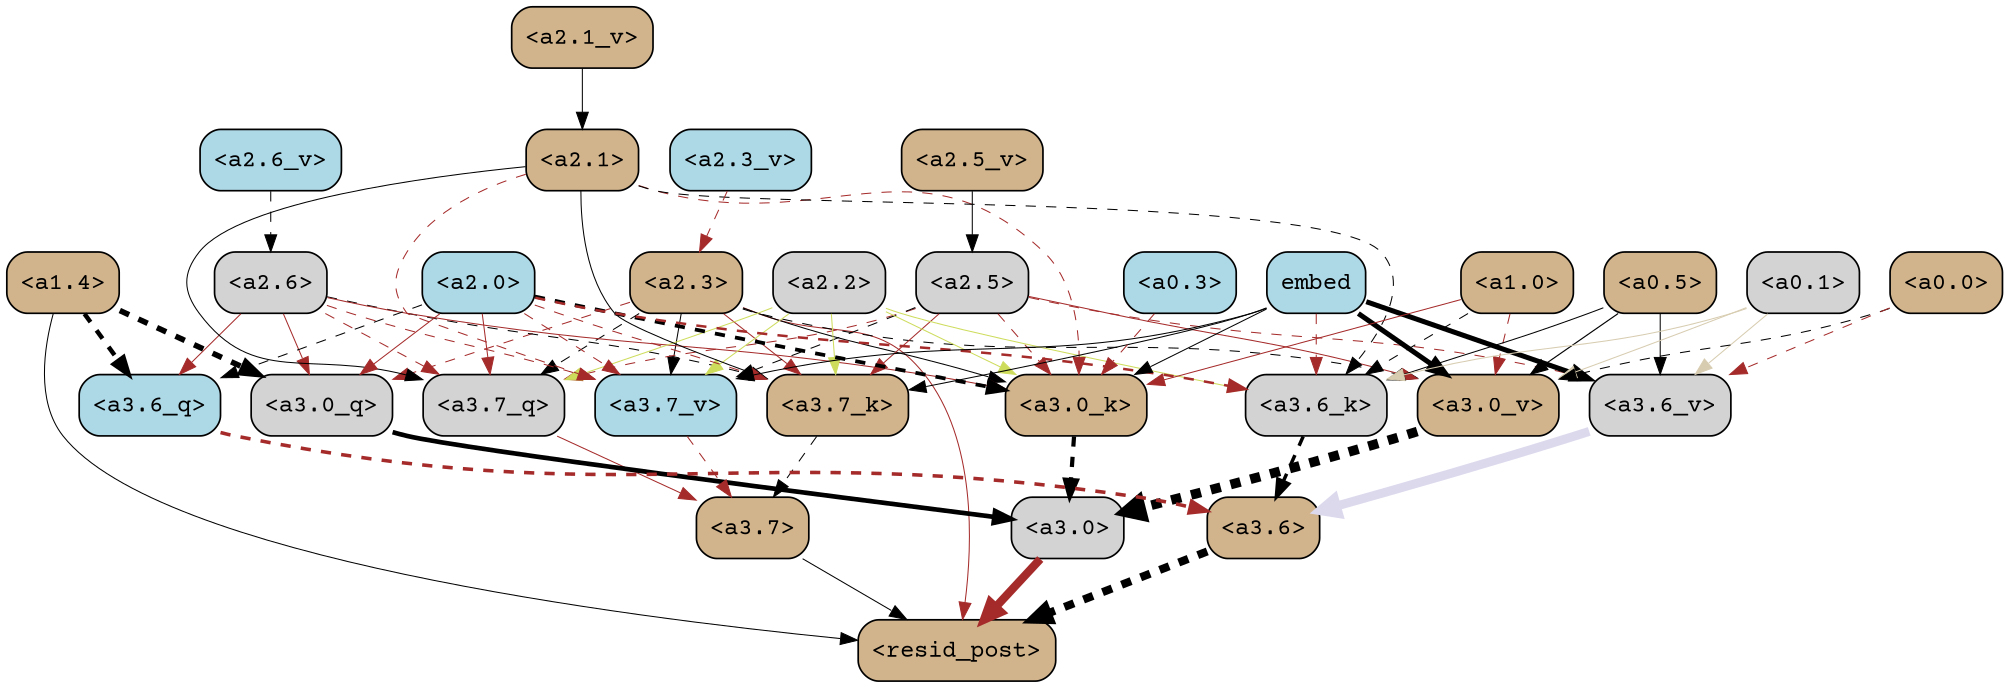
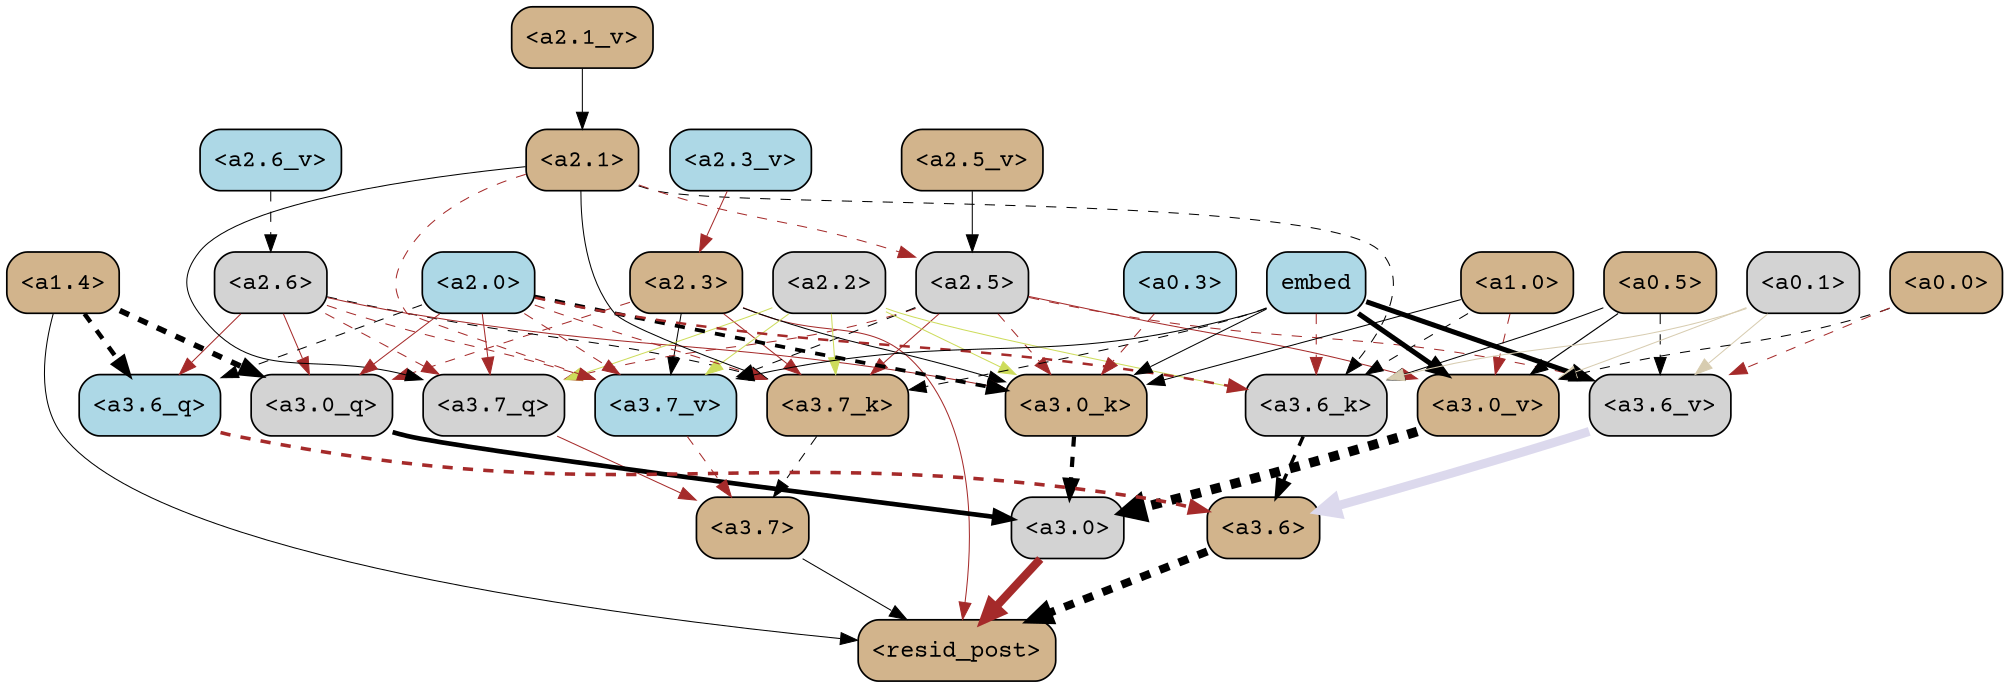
  strict digraph {
    fontname="Courier Prime"
    splines=true
    node [color=black fillcolor=tan fontname="Courier Prime" shape=box style="filled, rounded"]
    edge [color=black fontname="Courier Prime" penwidth=0.6 style=dashed]
    "<a3.7>"
    "<resid_post>"
    "<a3.6>"
    "<a3.0>" [fillcolor=lightgrey]
    "<a2.3>"
    "<a3.7_q>" [fillcolor=lightgrey]
    "<a3.0_q>" [fillcolor=lightgrey]
    "<a3.7_k>"
    "<a3.0_k>"
    "<a3.7_v>" [fillcolor=lightblue]
    "<a3.0_v>"
    "<a1.4>"
    "<a3.6_q>" [fillcolor=lightblue]
    "<a3.6_k>" [fillcolor=lightgrey]
    "<a3.6_v>" [fillcolor=lightgrey]
    "<a2.6>" [fillcolor=lightgrey]
    "<a2.5>" [fillcolor=lightgrey]
    "<a2.2>" [fillcolor=lightgrey]
    "<a2.1>"
    "<a2.0>" [fillcolor=lightblue]
    embed [fillcolor=lightblue]
    "<a1.0>"
    "<a0.5>"
    "<a0.1>" [fillcolor=lightgrey]
    "<a0.3>" [fillcolor=lightblue]
    "<a0.0>"
    "<a2.6_v>" [fillcolor=lightblue]
    "<a2.5_v>"
    "<a2.3_v>" [fillcolor=lightblue]
    "<a2.1_v>"
    "<a3.7>" -> "<resid_post>" [style=solid]
    "<a3.6>" -> "<resid_post>" [penwidth=4.751612067222595]
    "<a3.0>" -> "<resid_post>" [color=brown penwidth=4.884142994880676 style=solid]
    "<a2.3>" -> "<resid_post>" [color=brown style=solid]
-   "<a2.3>" -> "<a3.7_q>"
    "<a2.3>" -> "<a3.0_q>" [color=brown]
    "<a2.3>" -> "<a3.7_k>" [color=brown style=solid]
    "<a2.3>" -> "<a3.0_k>" [style=solid]
    "<a2.3>" -> "<a3.7_v>" [style=solid]
-   "<a2.3>" -> "<a3.0_v>"
    "<a3.7_q>" -> "<a3.7>" [color=brown style=solid]
    "<a3.0_q>" -> "<a3.0>" [penwidth=2.7421876192092896 style=solid]
    "<a3.7_k>" -> "<a3.7>"
    "<a3.0_k>" -> "<a3.0>" [penwidth=2.476402521133423]
    "<a3.7_v>" -> "<a3.7>" [color=brown]
    "<a3.0_v>" -> "<a3.0>" [penwidth=5.652270674705505]
    "<a1.4>" -> "<resid_post>" [style=solid]
    "<a1.4>" -> "<a3.0_q>" [penwidth=3.3040847778320312]
    "<a1.4>" -> "<a3.6_q>" [penwidth=2.6469622254371643]
    "<a3.6_q>" -> "<a3.6>" [color=brown penwidth=2.091020345687866]
    "<a3.6_k>" -> "<a3.6>" [penwidth=2.048597991466522]
    "<a3.6_v>" -> "<a3.6>" [color="#dcd9ed" penwidth=5.2550448179244995 style=""]
    "<a2.6>" -> "<a3.7_q>" [color=brown]
    "<a2.6>" -> "<a3.0_q>" [color=brown style=solid]
    "<a2.6>" -> "<a3.7_k>"
    "<a2.6>" -> "<a3.0_k>" [color=brown style=solid]
    "<a2.6>" -> "<a3.7_v>" [color=brown]
    "<a2.6>" -> "<a3.6_q>" [color=brown style=solid]
    "<a2.5>" -> "<a3.7_q>" [color=brown]
    "<a2.5>" -> "<a3.7_k>" [color=brown style=solid]
    "<a2.5>" -> "<a3.0_k>" [color=brown]
    "<a2.5>" -> "<a3.7_v>"
    "<a2.5>" -> "<a3.0_v>" [color=brown style=solid]
    "<a2.5>" -> "<a3.6_v>" [color=brown]
    "<a2.2>" -> "<a3.7_q>" [color="#cddc5b" style=""]
    "<a2.2>" -> "<a3.7_k>" [color="#cddc5b" style=""]
    "<a2.2>" -> "<a3.0_k>" [color="#cddc5b" style=""]
    "<a2.2>" -> "<a3.7_v>" [color="#cddc5b" style=""]
    "<a2.2>" -> "<a3.6_k>" [color="#cddc5b" style=""]
    "<a2.1>" -> "<a3.7_q>" [style=solid]
    "<a2.1>" -> "<a3.7_k>" [style=solid]
-   "<a2.1>" -> "<a3.0_k>" [color=brown]
+   "<a2.1>" -> "<a2.5>" [color=brown]
    "<a2.1>" -> "<a3.7_v>" [color=brown]
    "<a2.1>" -> "<a3.6_k>"
    "<a2.0>" -> "<a3.7_q>" [color=brown style=solid]
    "<a2.0>" -> "<a3.0_q>" [color=brown style=solid]
    "<a2.0>" -> "<a3.7_k>" [color=brown]
    "<a2.0>" -> "<a3.0_k>" [penwidth=2.2137351036071777]
    "<a2.0>" -> "<a3.7_v>" [color=brown]
    "<a2.0>" -> "<a3.6_q>"
    "<a2.0>" -> "<a3.6_k>" [color=brown penwidth=1.4757367372512817]
-   embed -> "<a3.7_k>" [style=solid]
+   embed -> "<a3.7_k>"
    embed -> "<a3.0_k>" [style=solid]
    embed -> "<a3.7_v>" [style=solid]
    embed -> "<a3.0_v>" [penwidth=2.972973108291626 style=solid]
    embed -> "<a3.6_k>" [color=brown]
    embed -> "<a3.6_v>" [penwidth=2.9582033157348633 style=solid]
-   "<a1.0>" -> "<a3.0_k>" [color=brown style=solid]
+   "<a1.0>" -> "<a3.0_k>" [style=solid]
    "<a1.0>" -> "<a3.0_v>" [color=brown]
    "<a1.0>" -> "<a3.6_k>"
    "<a0.5>" -> "<a3.0_v>" [penwidth=0.6790935099124908 style=solid]
    "<a0.5>" -> "<a3.6_k>" [style=solid]
-   "<a0.5>" -> "<a3.6_v>" [style=solid]
+   "<a0.5>" -> "<a3.6_v>"
    "<a0.1>" -> "<a3.0_v>" [color="#d7ccb0" style=""]
    "<a0.1>" -> "<a3.6_k>" [color="#d7ccb0" style=""]
    "<a0.1>" -> "<a3.6_v>" [color="#d7ccb0" style=""]
    "<a0.3>" -> "<a3.0_k>" [color=brown]
    "<a0.0>" -> "<a3.0_v>"
    "<a0.0>" -> "<a3.6_v>" [color=brown]
    "<a2.6_v>" -> "<a2.6>"
    "<a2.5_v>" -> "<a2.5>" [style=solid]
-   "<a2.3_v>" -> "<a2.3>" [color=brown]
+   "<a2.3_v>" -> "<a2.3>" [color=brown style=solid]
    "<a2.1_v>" -> "<a2.1>" [style=solid]
  }
